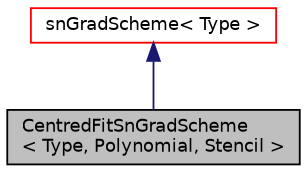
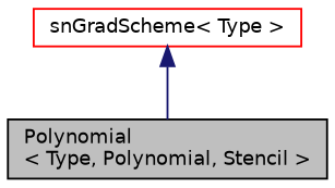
  digraph {
    node [fontname=Helvetica fontsize=10 shape=record]
-   n1 [color=black fillcolor=grey75 fontcolor=black height=0.2 label="CentredFitSnGradScheme\l\< Type, Polynomial, Stencil \>" style=filled width=0.4]
+   n1 [color=black fillcolor=grey75 fontcolor=black height=0.2 label="Polynomial\l\< Type, Polynomial, Stencil \>" style=filled width=0.4]
    n2 [color=red height=0.2 label="snGradScheme\< Type \>" width=0.4]
    n2 -> n1 [color=midnightblue dir=back fontname=Helvetica fontsize=10 labelfontname=Helvetica labelfontsize=10 style=solid]
  }
